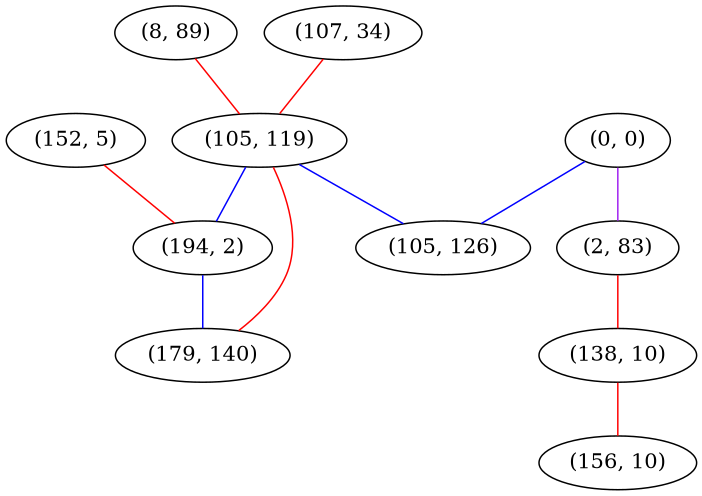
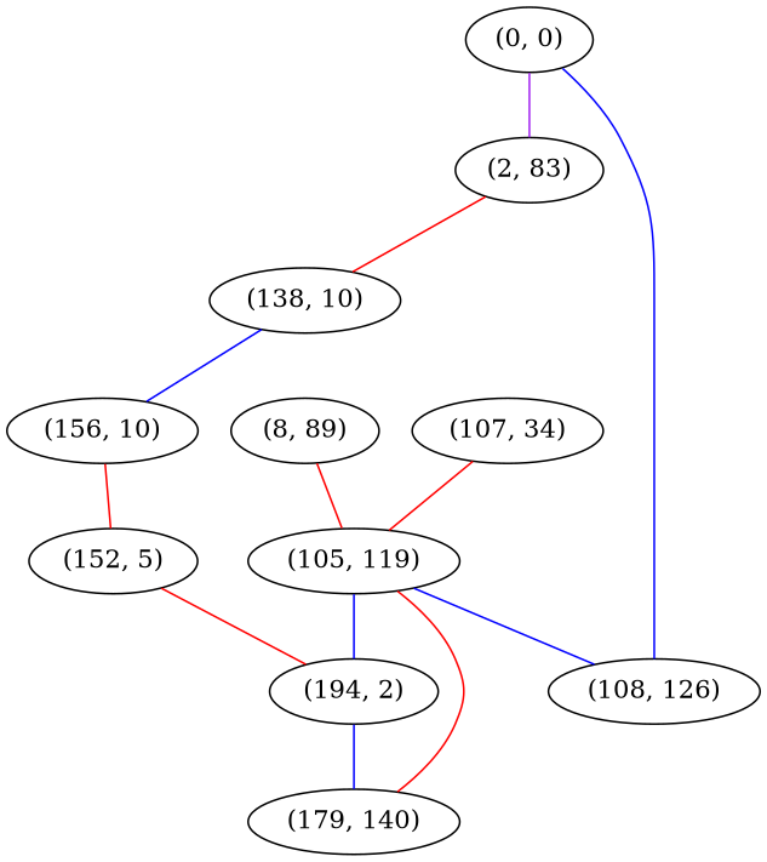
  graph {
    edge [color=red weight=1]
    "(8, 89)"
    "(105, 119)"
    n3 [label="(138, 10)"]
    "(2, 83)"
-   "(105, 126)"
+   "(105, 126)" [label="(108, 126)"]
    "(194, 2)"
    "(179, 140)"
    "(0, 0)"
    "(156, 10)"
    n10 [label="(152, 5)"]
    "(107, 34)"
    "(8, 89)" -- "(105, 119)"
    "(105, 119)" -- "(105, 126)" [color=blue]
    "(105, 119)" -- "(194, 2)" [color=blue weight=3]
    "(105, 119)" -- "(179, 140)"
-   n3 -- "(156, 10)"
+   n3 -- "(156, 10)" [color=blue]
    "(2, 83)" -- n3
    "(194, 2)" -- "(179, 140)" [color=blue weight=3]
    "(0, 0)" -- "(2, 83)" [color=purple weight=4]
    "(0, 0)" -- "(105, 126)" [color=blue weight=3]
+   "(156, 10)" -- n10
    n10 -- "(194, 2)"
    "(107, 34)" -- "(105, 119)"
  }
